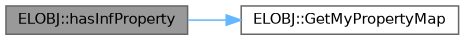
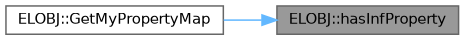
  digraph {
    rankdir=LR
    node [fontname=Helvetica fontsize=10 shape=box style=filled]
    n1 [color=gray40 fillcolor=grey60 fontcolor=black height=0.2 label="ELOBJ::hasInfProperty" width=0.4]
    n2 [color=grey40 fillcolor=white height=0.2 label="ELOBJ::GetMyPropertyMap" width=0.4]
-   n1 -> n2 [color=steelblue1 fontname=Helvetica fontsize=10 labelfontname=Helvetica labelfontsize=10 style=solid]
+   n2 -> n1 [color=steelblue1 fontname=Helvetica fontsize=10 labelfontname=Helvetica labelfontsize=10 style=solid]
  }
